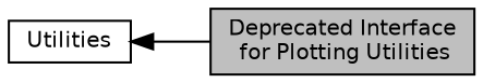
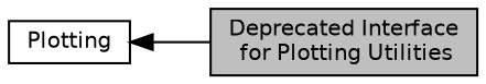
  digraph {
    rankdir=LR
    node [color=black fontname=Helvetica fontsize=10 shape=box]
    n1 [fillcolor=grey75 fontcolor=black height=0.2 label="Deprecated Interface\l for Plotting Utilities" style=filled width=0.4]
-   n2 [height=0.2 label=Utilities width=0.4]
+   n2 [height=0.2 label=Plotting width=0.4]
    n2 -> n1 [dir=back fontname=Helvetica fontsize=10 labelfontname=Helvetica labelfontsize=10 shape=plaintext style=solid]
  }
